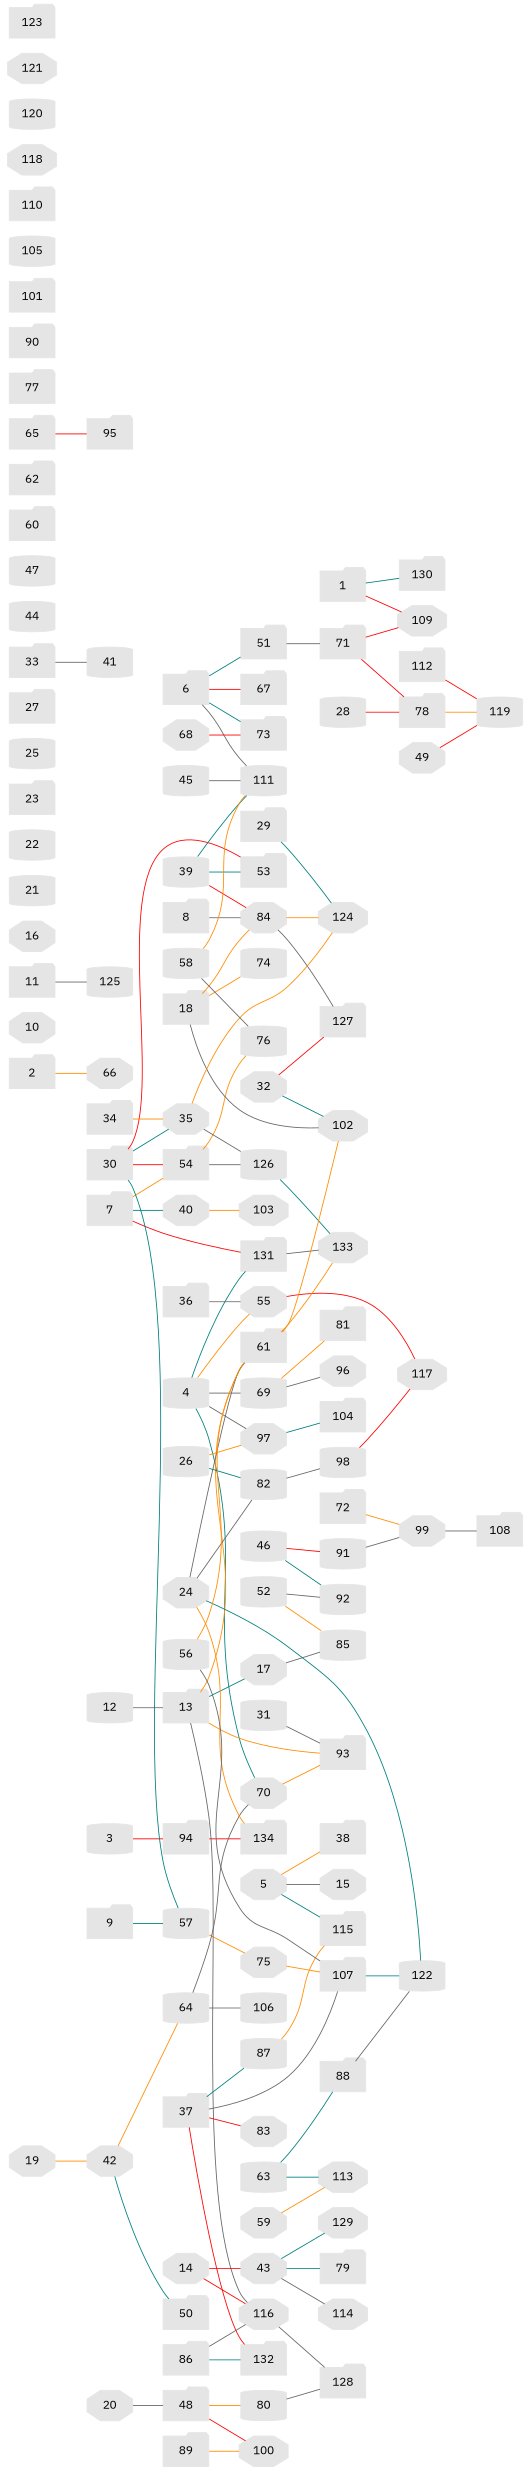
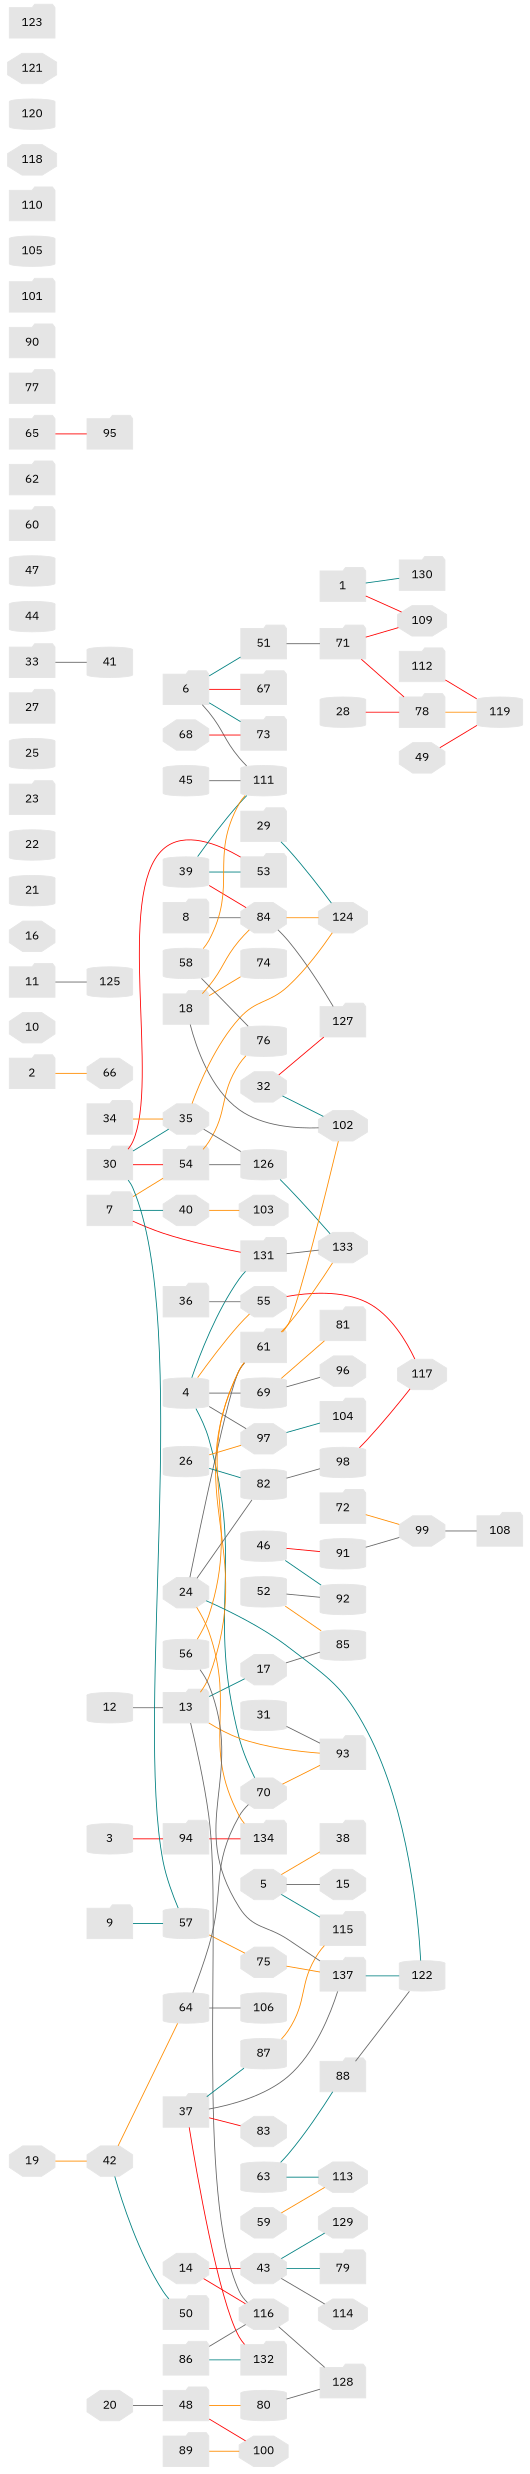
  graph {
    fontname="IBM Plex Sans"
    rankdir=LR
    node [color=gray90 fontname="IBM Plex Sans" shape=folder style=filled]
    edge [color=gray40 fontname="IBM Plex Sans"]
    109 [shape=octagon]
    1
    130
    66 [shape=octagon]
    2
    3 [shape=cylinder]
    94
    134
    4 [shape=cylinder]
    55 [shape=octagon]
    69 [shape=cylinder]
    70 [shape=octagon]
    97 [shape=octagon]
    131
    117 [shape=octagon]
    81
    96 [shape=octagon]
    93
    104
    133 [shape=octagon]
    5 [shape=octagon]
    15 [shape=octagon]
    38
    115
    6
    51
    67
    73
    111 [shape=cylinder]
    71
    7
    40 [shape=octagon]
    54
    103 [shape=octagon]
    126 [shape=cylinder]
    76 [shape=cylinder]
    84 [shape=octagon]
    8
    124 [shape=octagon]
    127
    57 [shape=cylinder]
    9
    75 [shape=octagon]
    10 [shape=octagon]
    125 [shape=cylinder]
    11
    12 [shape=cylinder]
    13
    17 [shape=octagon]
    61
    116 [shape=octagon]
    85 [shape=cylinder]
    102 [shape=octagon]
    128
    14 [shape=octagon]
    43 [shape=octagon]
    79
    114 [shape=octagon]
    129 [shape=octagon]
    16 [shape=octagon]
    18
    74 [shape=cylinder]
    19 [shape=octagon]
    42 [shape=octagon]
    50
    64 [shape=cylinder]
    20 [shape=octagon]
    48
    80 [shape=cylinder]
    100 [shape=octagon]
    21 [shape=cylinder]
    22 [shape=cylinder]
    23
    24 [shape=octagon]
    82 [shape=cylinder]
    122 [shape=cylinder]
    98 [shape=cylinder]
    25 [shape=cylinder]
    26 [shape=cylinder]
    27
    28 [shape=cylinder]
    78
    119 [shape=cylinder]
    29
    30
    35 [shape=octagon]
    53
    31 [shape=cylinder]
    32 [shape=octagon]
    41 [shape=cylinder]
    33
    34
    36
    83 [shape=octagon]
    37
    87 [shape=cylinder]
-   107
+   107 [label=137]
    132
    39 [shape=cylinder]
    106 [shape=cylinder]
    44 [shape=cylinder]
    45 [shape=cylinder]
    46 [shape=cylinder]
    91 [shape=cylinder]
    92 [shape=cylinder]
    99 [shape=octagon]
    47 [shape=cylinder]
    49 [shape=octagon]
    52 [shape=cylinder]
    56 [shape=cylinder]
    58 [shape=cylinder]
    59 [shape=octagon]
    113 [shape=octagon]
    60
    62
    63 [shape=cylinder]
    88
    65
    95
    68 [shape=octagon]
    72
    108
    77
    86
    89
    90
    101
    105 [shape=cylinder]
    110
    112
    118 [shape=octagon]
    120 [shape=cylinder]
    121 [shape=octagon]
    123
    1 -- 109 [color=red]
    1 -- 130 [color=teal]
    2 -- 66 [color=darkorange]
    3 -- 94 [color=red]
    94 -- 134 [color=red]
    4 -- 55 [color=darkorange]
    4 -- 69
    4 -- 70 [color=teal]
    4 -- 97
    4 -- 131 [color=teal]
    55 -- 117 [color=red]
    69 -- 81 [color=darkorange]
    69 -- 96
    70 -- 93 [color=darkorange]
    97 -- 104 [color=teal]
    131 -- 133
    5 -- 15
    5 -- 38 [color=darkorange]
    5 -- 115 [color=teal]
    6 -- 51 [color=teal]
    6 -- 67 [color=red]
    6 -- 73 [color=teal]
    6 -- 111
    51 -- 71
    71 -- 109 [color=red]
    71 -- 78 [color=red]
    7 -- 131 [color=red]
    7 -- 40 [color=teal]
    7 -- 54 [color=darkorange]
    40 -- 103 [color=darkorange]
    54 -- 126
    54 -- 76 [color=darkorange]
    126 -- 133 [color=teal]
    84 -- 124 [color=darkorange]
    84 -- 127
    8 -- 84
    57 -- 75 [color=darkorange]
    9 -- 57 [color=teal]
    75 -- 107 [color=darkorange]
    11 -- 125
    12 -- 13
    13 -- 93 [color=darkorange]
    13 -- 17 [color=teal]
    13 -- 61 [color=darkorange]
    13 -- 116
    17 -- 85
    61 -- 133 [color=darkorange]
    61 -- 102 [color=darkorange]
    116 -- 128
    14 -- 116 [color=red]
    14 -- 43 [color=red]
    43 -- 79 [color=teal]
    43 -- 114
    43 -- 129 [color=teal]
    18 -- 84 [color=darkorange]
    18 -- 102
    18 -- 74 [color=darkorange]
    19 -- 42 [color=darkorange]
    42 -- 50 [color=teal]
    42 -- 64 [color=darkorange]
    64 -- 70
    64 -- 106
    20 -- 48
    48 -- 80 [color=darkorange]
    48 -- 100 [color=red]
    80 -- 128
    24 -- 134 [color=darkorange]
    24 -- 61
    24 -- 82
    24 -- 122 [color=teal]
    82 -- 98
    98 -- 117 [color=red]
    26 -- 97 [color=darkorange]
    26 -- 82 [color=teal]
    28 -- 78 [color=red]
    78 -- 119 [color=darkorange]
    29 -- 124 [color=teal]
    30 -- 54 [color=red]
    30 -- 57 [color=teal]
    30 -- 35 [color=teal]
    30 -- 53 [color=red]
    35 -- 126
    35 -- 124 [color=darkorange]
    31 -- 93
    32 -- 127 [color=red]
    32 -- 102 [color=teal]
    33 -- 41
    34 -- 35 [color=darkorange]
    36 -- 55
    37 -- 83 [color=red]
    37 -- 87 [color=teal]
    37 -- 107
    37 -- 132 [color=red]
    87 -- 115 [color=darkorange]
    107 -- 122 [color=teal]
    39 -- 111 [color=teal]
    39 -- 84 [color=red]
    39 -- 53 [color=teal]
    45 -- 111
    46 -- 91 [color=red]
    46 -- 92 [color=teal]
    91 -- 99
    99 -- 108
    49 -- 119 [color=red]
    52 -- 85 [color=darkorange]
    52 -- 92
    56 -- 61 [color=darkorange]
    56 -- 107
    58 -- 111 [color=darkorange]
    58 -- 76
    59 -- 113 [color=darkorange]
    63 -- 113 [color=teal]
    63 -- 88 [color=teal]
    88 -- 122
    65 -- 95 [color=red]
    68 -- 73 [color=red]
    72 -- 99 [color=darkorange]
    86 -- 116
    86 -- 132 [color=teal]
    89 -- 100 [color=darkorange]
    112 -- 119 [color=red]
  }
